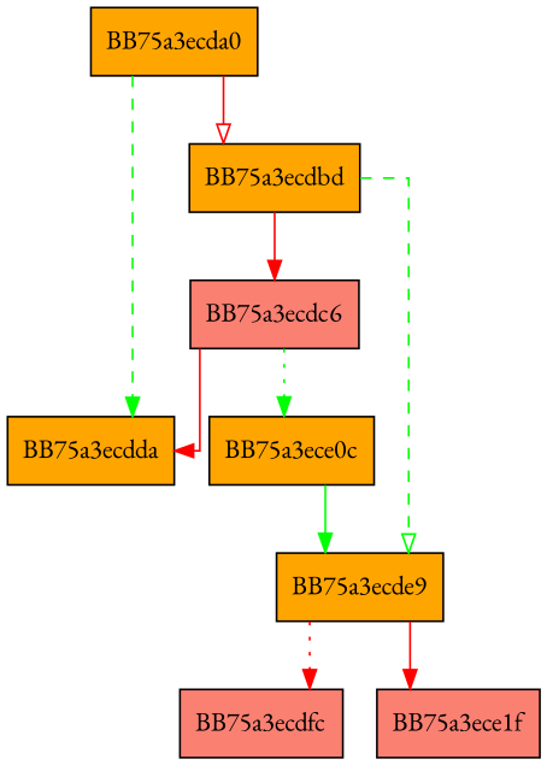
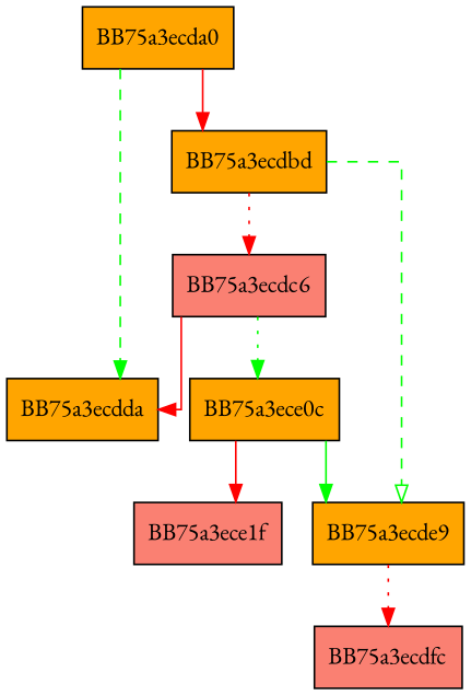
  digraph {
    fontname="EB Garamond"
    splines=ortho
    node [fillcolor=orange fontname="EB Garamond" shape=box style=filled]
    edge [arrowhead=normal color=red fontname="EB Garamond" style=solid]
    BB75a3ecda0
    BB75a3ecdda
    BB75a3ecdbd
    BB75a3ecde9
    BB75a3ecdc6 [fillcolor=salmon]
    BB75a3ecdfc [fillcolor=salmon]
    BB75a3ece0c
    BB75a3ece1f [fillcolor=salmon]
    BB75a3ecda0 -> BB75a3ecdda [color=green style=dashed]
-   BB75a3ecda0 -> BB75a3ecdbd [arrowhead=onormal]
+   BB75a3ecda0 -> BB75a3ecdbd
    BB75a3ecdbd -> BB75a3ecde9 [arrowhead=onormal color=green style=dashed]
-   BB75a3ecdbd -> BB75a3ecdc6
+   BB75a3ecdbd -> BB75a3ecdc6 [style=dotted]
    BB75a3ecde9 -> BB75a3ecdfc [style=dotted]
    BB75a3ecdc6 -> BB75a3ecdda
    BB75a3ecdc6 -> BB75a3ece0c [color=green style=dotted]
    BB75a3ece0c -> BB75a3ecde9 [color=green]
-   BB75a3ecde9 -> BB75a3ece1f
+   BB75a3ece0c -> BB75a3ece1f
  }
